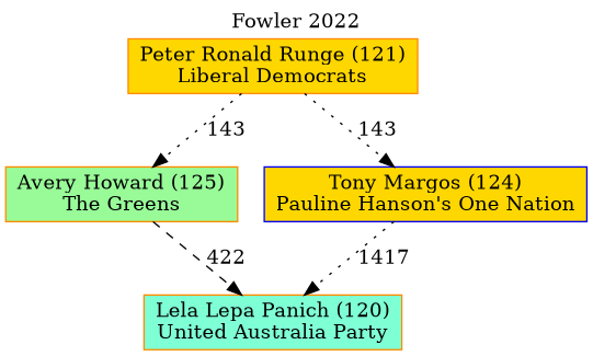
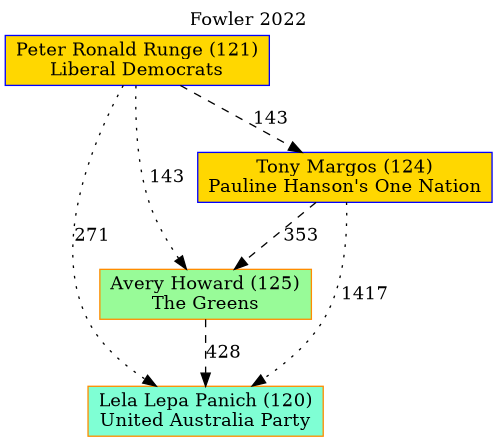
  digraph {
    label="Fowler 2022"
    labelloc=t
    mclimit=10
    node [color=darkorange fillcolor=gold shape=box style=filled]
    edge [style=dashed]
    n1 [fillcolor=aquamarine label="Lela Lepa Panich (120)\nUnited Australia Party"]
    n2 [fillcolor=palegreen label="Avery Howard (125)\nThe Greens"]
    n3 [color=blue label="Tony Margos (124)\nPauline Hanson's One Nation"]
-   n4 [label="Peter Ronald Runge (121)\nLiberal Democrats"]
-   n2 -> n1 [label=422]
+   n4 [color=blue label="Peter Ronald Runge (121)\nLiberal Democrats"]
+   n2 -> n1 [label=428]
    n3 -> n1 [label=1417 style=dotted]
+   n3 -> n2 [label=353]
+   n4 -> n1 [label=271 style=dotted]
    n4 -> n2 [label=143 style=dotted]
-   n4 -> n3 [label=143 style=dotted]
+   n4 -> n3 [label=143]
  }
